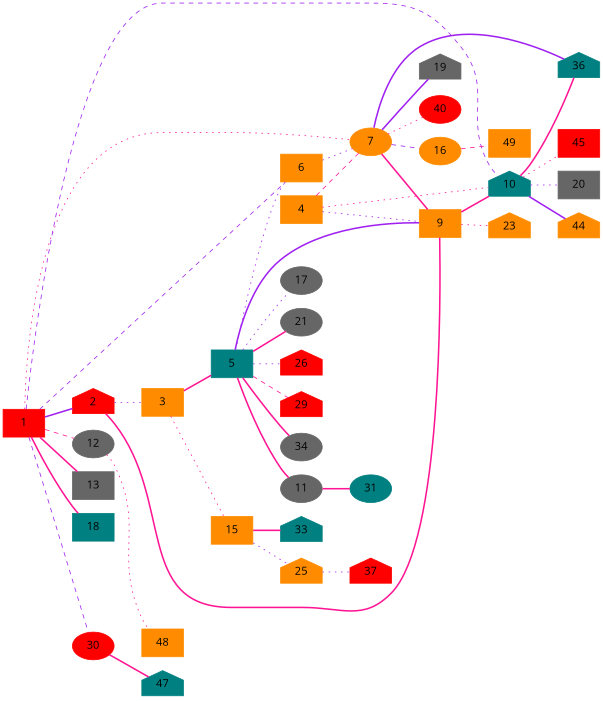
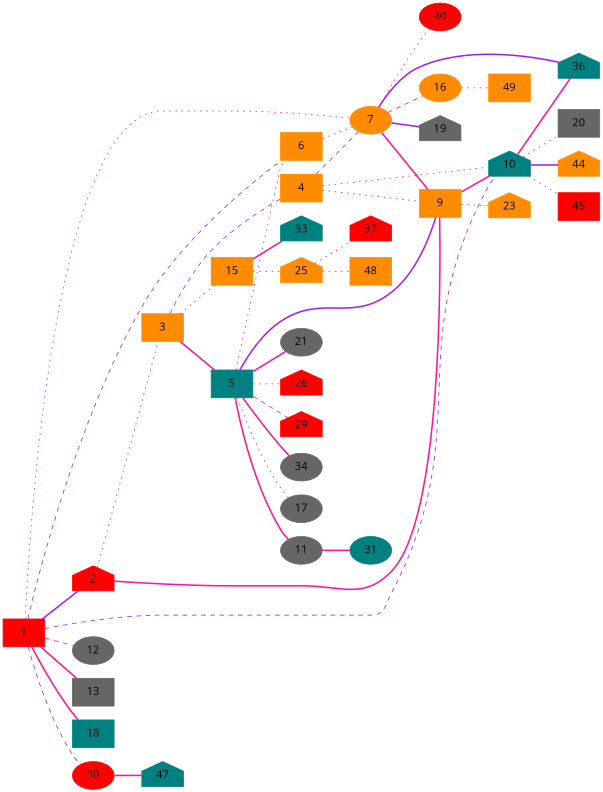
  graph {
    fontname="Open Sans"
    rankdir=LR
    node [color=darkorange fontname="Open Sans" shape=box style=filled]
    edge [color=deeppink fontname="Open Sans" style=bold]
    1 [color=red super="+41"]
    2 [color=red shape=house]
    6
    7 [shape=ellipse super="+8"]
    10 [color=teal shape=house super="+14"]
    12 [color=gray40 shape=ellipse super="+43"]
    13 [color=gray40]
    18 [color=teal super="+27"]
    30 [color=red shape=ellipse]
    3 [super="+22"]
    9 [super="+32"]
    16 [shape=ellipse super="+42"]
    19 [color=gray40 shape=house]
    36 [color=teal shape=house]
    40 [color=red shape=ellipse]
    20 [color=gray40]
    44 [shape=house]
    45 [color=red]
    48
    47 [color=teal shape=house]
    4
    5 [color=teal super="+24"]
    15 [super="+46"]
    23 [shape=house]
    11 [color=gray40 shape=ellipse super="+38"]
    17 [color=gray40 shape=ellipse super="+35"]
    21 [color=gray40 shape=ellipse]
    26 [color=red shape=house]
    29 [color=red shape=house]
    34 [color=gray40 shape=ellipse super="+39"]
    25 [shape=house super="+28"]
    33 [color=teal shape=house]
    31 [color=teal shape=ellipse]
    49
    37 [color=red shape=house]
    1 -- 2 [color=purple]
    1 -- 6 [color=purple style=dashed]
    1 -- 7 [style=dotted]
    1 -- 10 [color=purple style=dashed]
    1 -- 12 [style=dashed]
    1 -- 13
    1 -- 18
    1 -- 30 [color=purple style=dashed]
    2 -- 3 [color=purple style=dotted]
    2 -- 9
    6 -- 7 [color=purple style=dotted]
    7 -- 9
    7 -- 16 [color=purple style=dashed]
    7 -- 19 [color=purple]
    7 -- 36 [color=purple]
    7 -- 40 [style=dotted]
    10 -- 36
    10 -- 20 [color=purple style=dotted]
    10 -- 44 [color=purple]
    10 -- 45 [style=dotted]
-   12 -- 48 [style=dotted]
+   25 -- 48 [style=dotted]
    30 -- 47
+   3 -- 4 [style=dashed]
    3 -- 5
    3 -- 15 [style=dotted]
    9 -- 10
    9 -- 23 [style=dotted]
-   16 -- 49 [style=dashed]
+   16 -- 49 [style=dotted]
    4 -- 7 [style=dashed]
    4 -- 10 [style=dotted]
    4 -- 9 [color=purple style=dotted]
    5 -- 6 [color=purple style=dotted]
    5 -- 9 [color=purple]
    5 -- 11
    5 -- 17 [color=purple style=dotted]
    5 -- 21
    5 -- 26 [color=purple style=dotted]
    5 -- 29 [style=dashed]
    5 -- 34
    15 -- 25 [color=purple style=dotted]
    15 -- 33
    11 -- 31
    25 -- 37 [color=purple style=dotted]
  }
